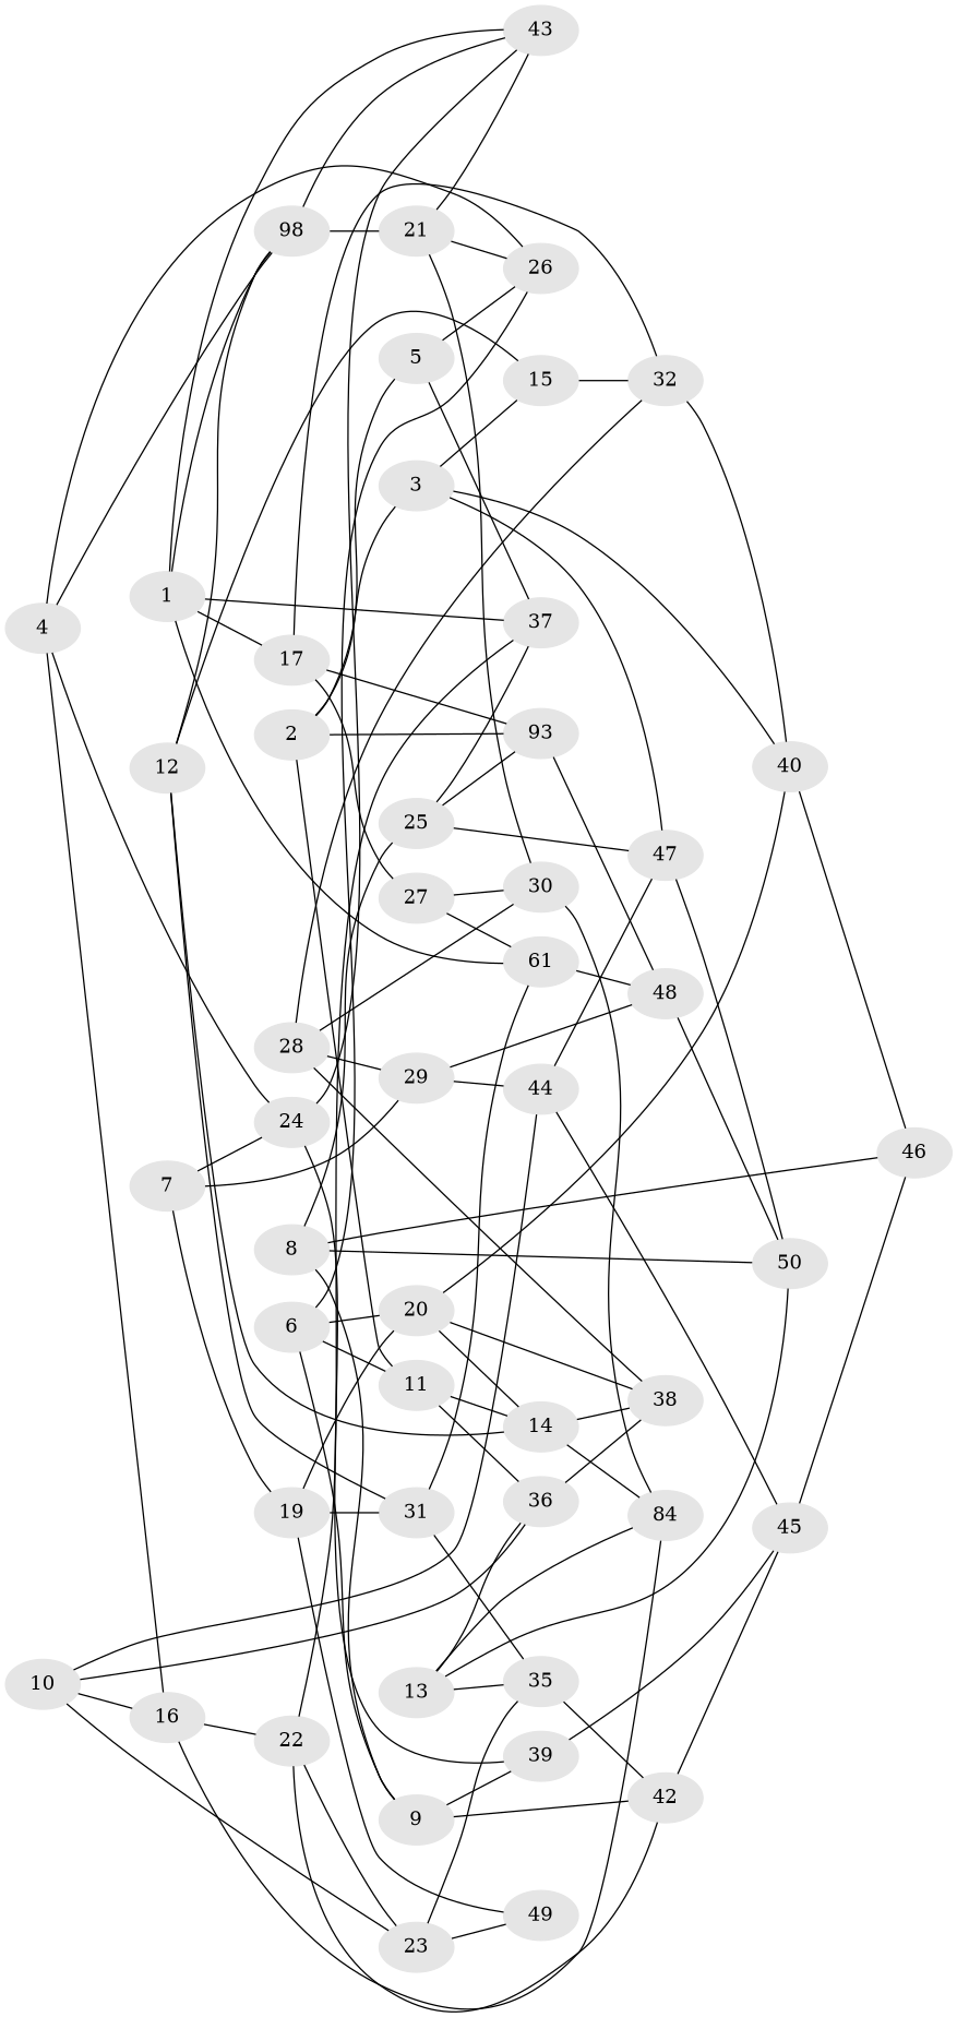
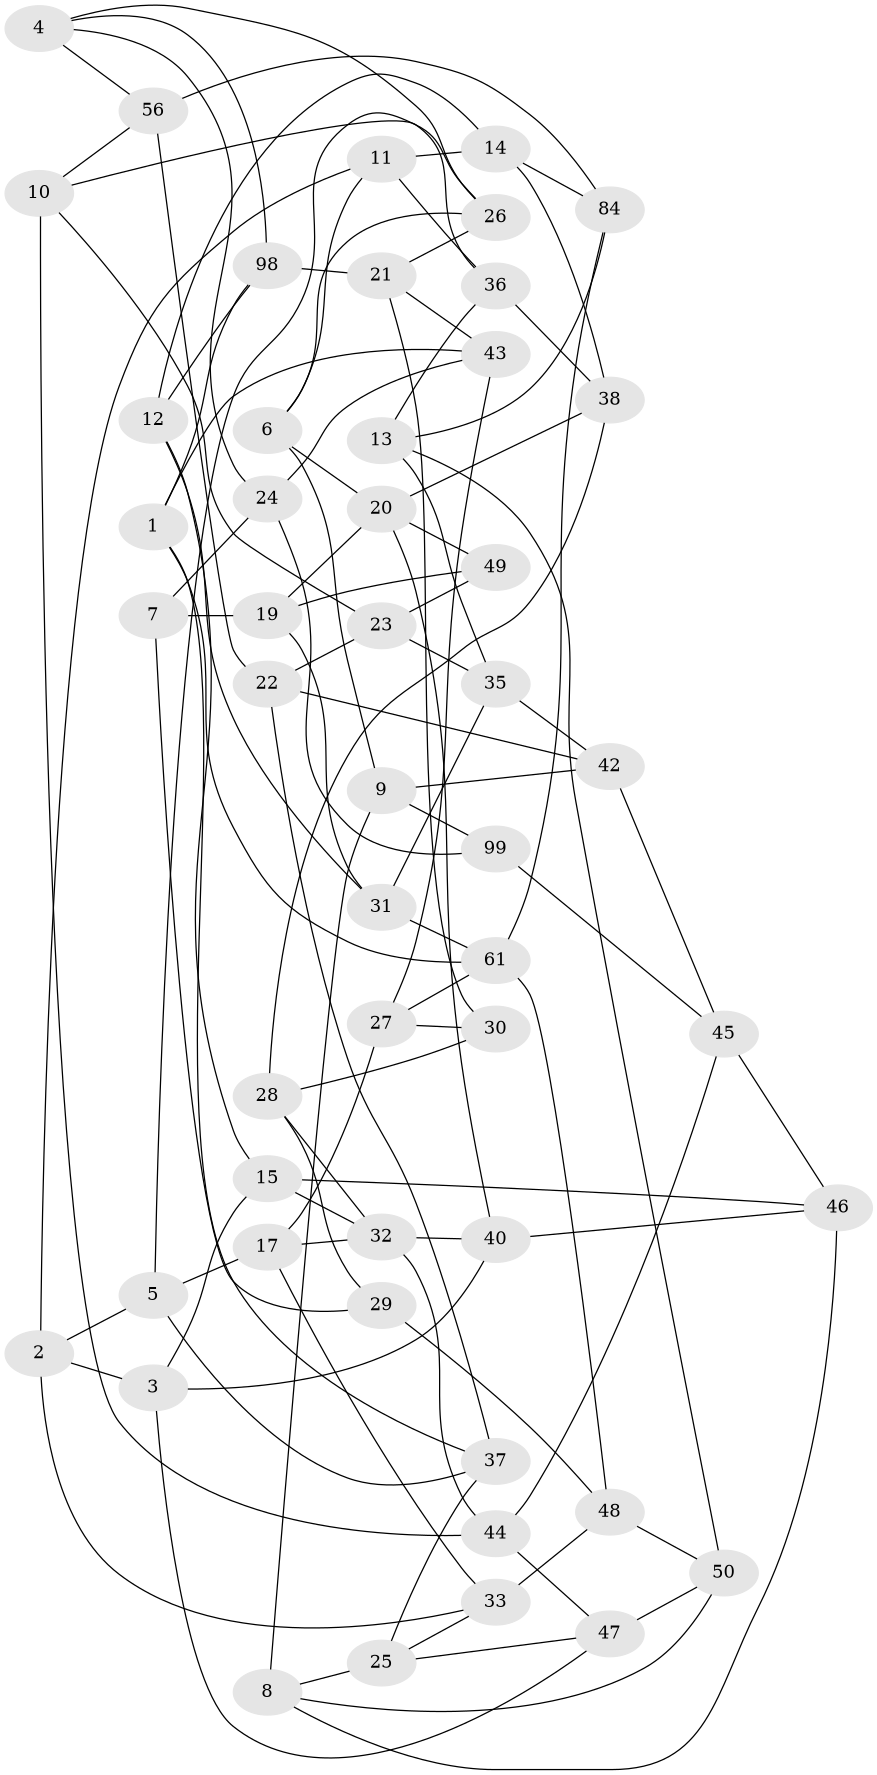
  graph {
    rankdir=LR
    node [color=gray90 style=filled]
    n1 [label=98]
    1
    37
    n4 [label=61]
    43
    21
    48
    2
    3
    5
    11
-   33 [label=93]
+   33
    15
    40
    47
    26
    17
    36
    14
    46
    32
    50
    4
-   16
+   16 [label=56]
    24
    n26 [label=84]
    22
-   39
+   39 [label=99]
    27
    6
    9
    20
    42
    7
    19
    29
    49
    31
    44
    45
    8
    25
    10
    23
    35
    38
    12
    13
    30
    28
    n1 -- 21
    1 -- n1
    1 -- 37
    1 -- n4
    1 -- 43
    n4 -- 48
    21 -- 43
    21 -- 26
    21 -- 30
    48 -- 50
    2 -- 3
    2 -- 5
    2 -- 11
    2 -- 33
    3 -- 15
    3 -- 40
    3 -- 47
    5 -- 37
    5 -- 26
-   1 -- 17
+   5 -- 17
    11 -- 36
    11 -- 14
    33 -- 48
+   15 -- 46
    15 -- 32
    40 -- 46
    47 -- 50
    17 -- 33
    17 -- 32
    17 -- 27
    36 -- 38
    14 -- n26
    14 -- 38
    32 -- 40
    4 -- n1
    4 -- 26
    4 -- 16
    4 -- 24
    16 -- n26
    16 -- 22
    24 -- 43
    24 -- 39
    22 -- 37
    22 -- 42
    22 -- 23
    39 -- 45
    27 -- n4
-   n1 -- 43
+   27 -- 43
    27 -- 30
    6 -- 11
    6 -- 26
    6 -- 9
    6 -- 20
    9 -- 39
    9 -- 42
    20 -- 40
-   20 -- 14
+   20 -- 49
    20 -- 38
    42 -- 45
    7 -- 24
    7 -- 19
    7 -- 29
    19 -- 20
    19 -- 49
    19 -- 31
    29 -- 48
-   29 -- 44
+   32 -- 44
    31 -- n4
    31 -- 35
    44 -- 47
    44 -- 45
    45 -- 46
    8 -- 46
    8 -- 50
    8 -- 9
    8 -- 25
    25 -- 37
    25 -- 33
    25 -- 47
    10 -- 36
    10 -- 16
    10 -- 44
    10 -- 23
    23 -- 49
    23 -- 35
    35 -- 42
    12 -- n1
    12 -- 15
    12 -- 14
    12 -- 31
    13 -- 36
    13 -- 50
    13 -- n26
    13 -- 35
-   30 -- n26
+   n4 -- n26
    28 -- 32
    28 -- 29
    28 -- 38
    28 -- 30
  }
